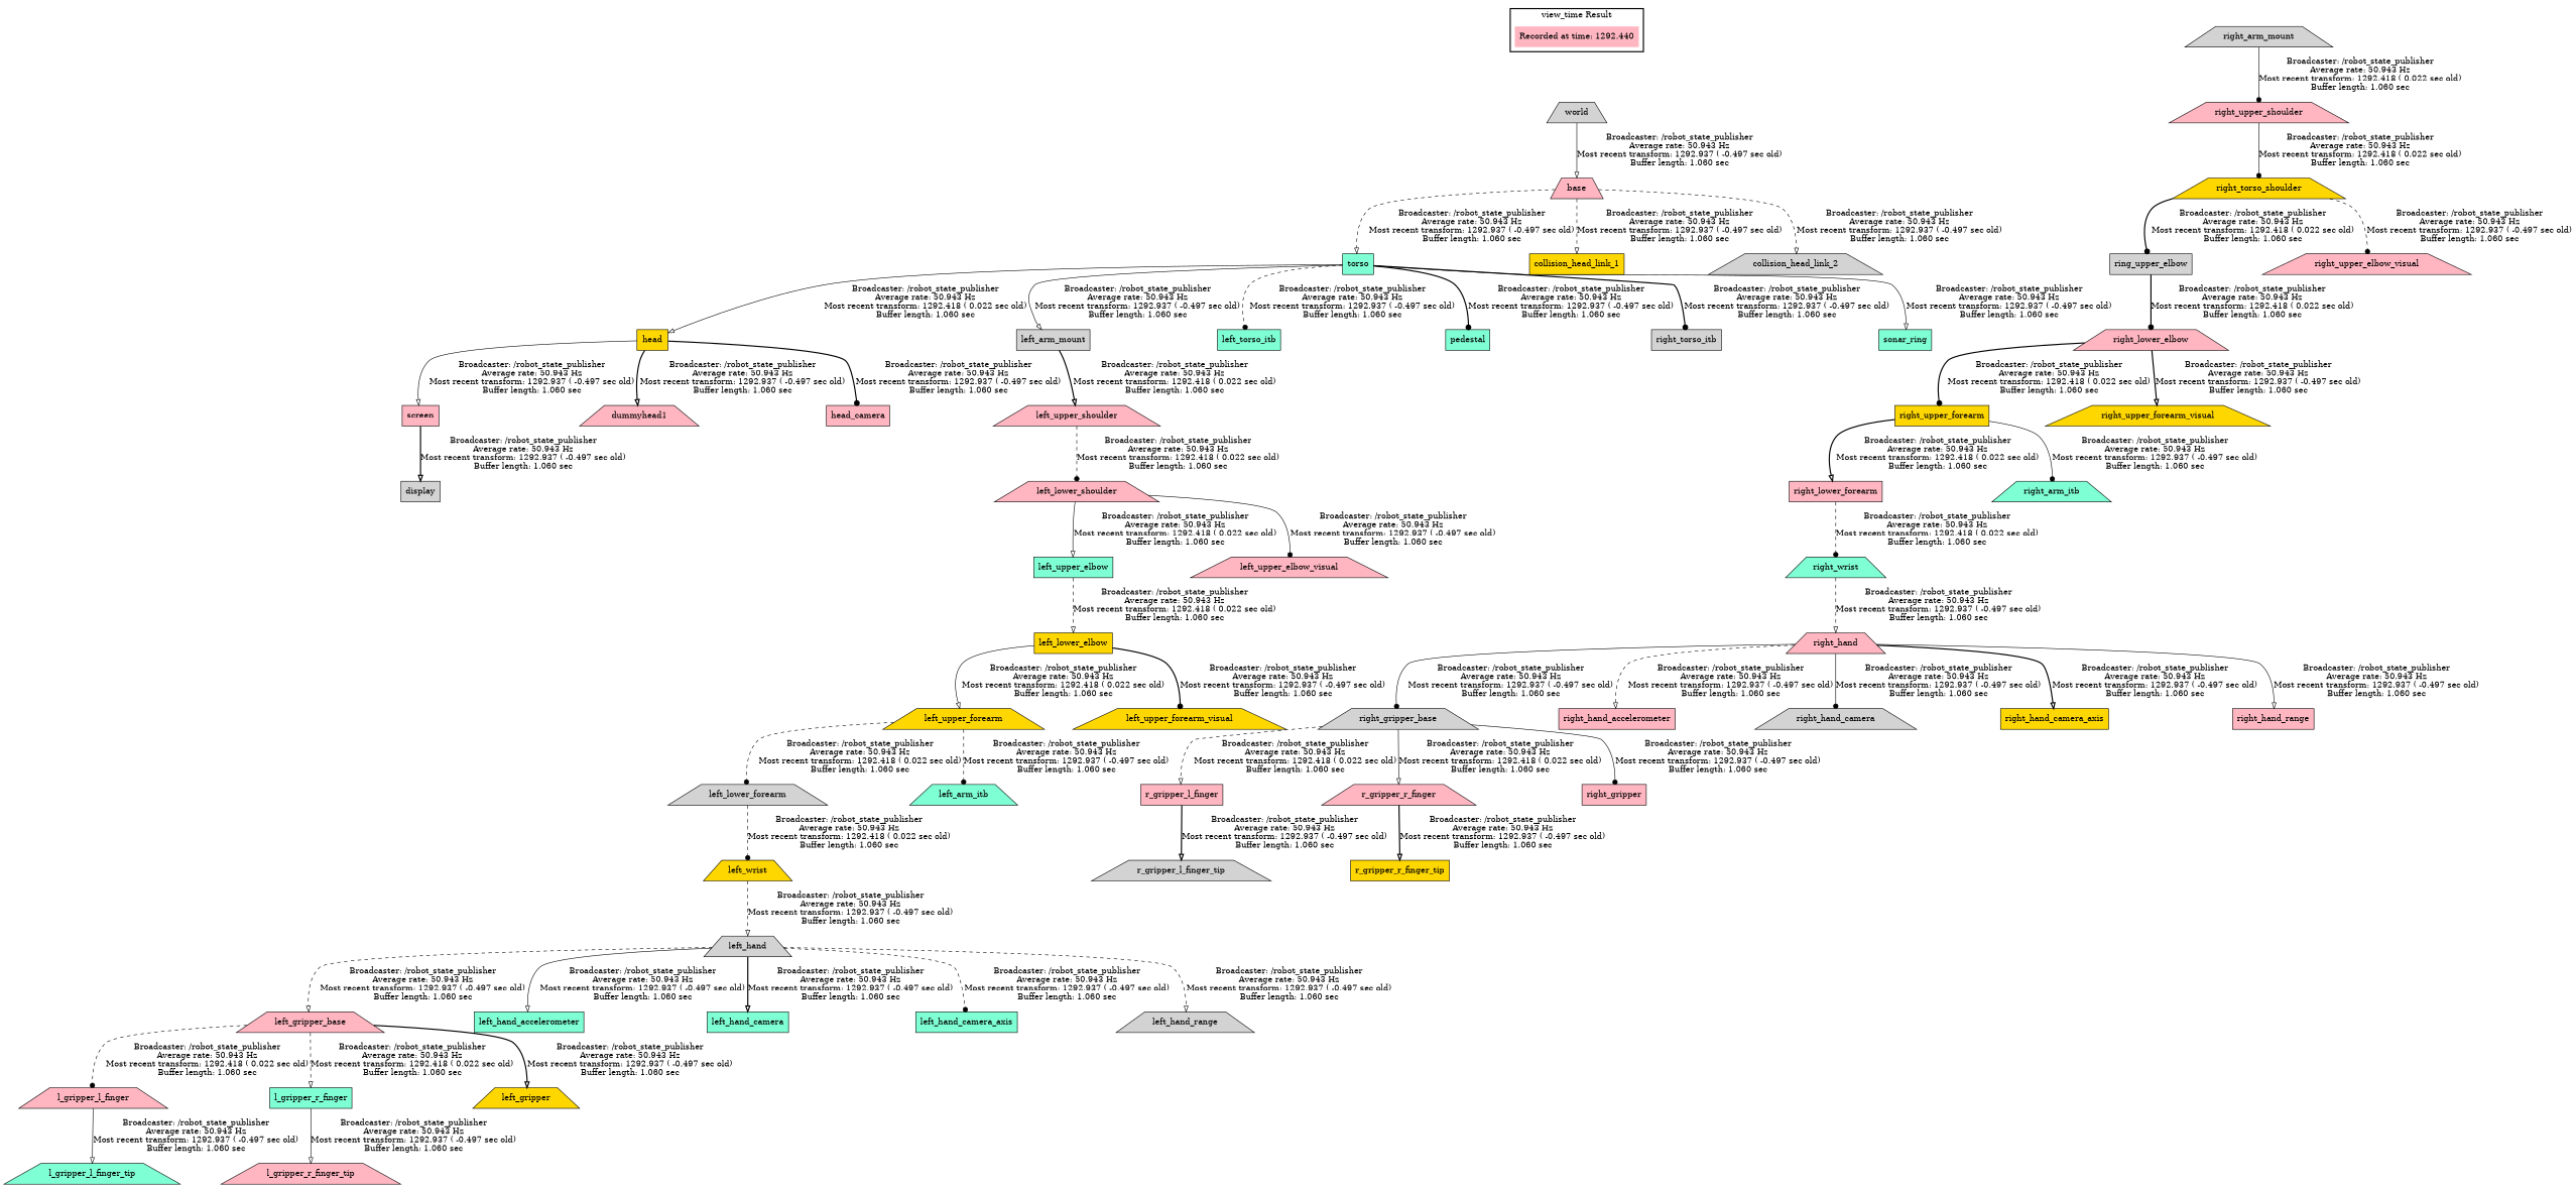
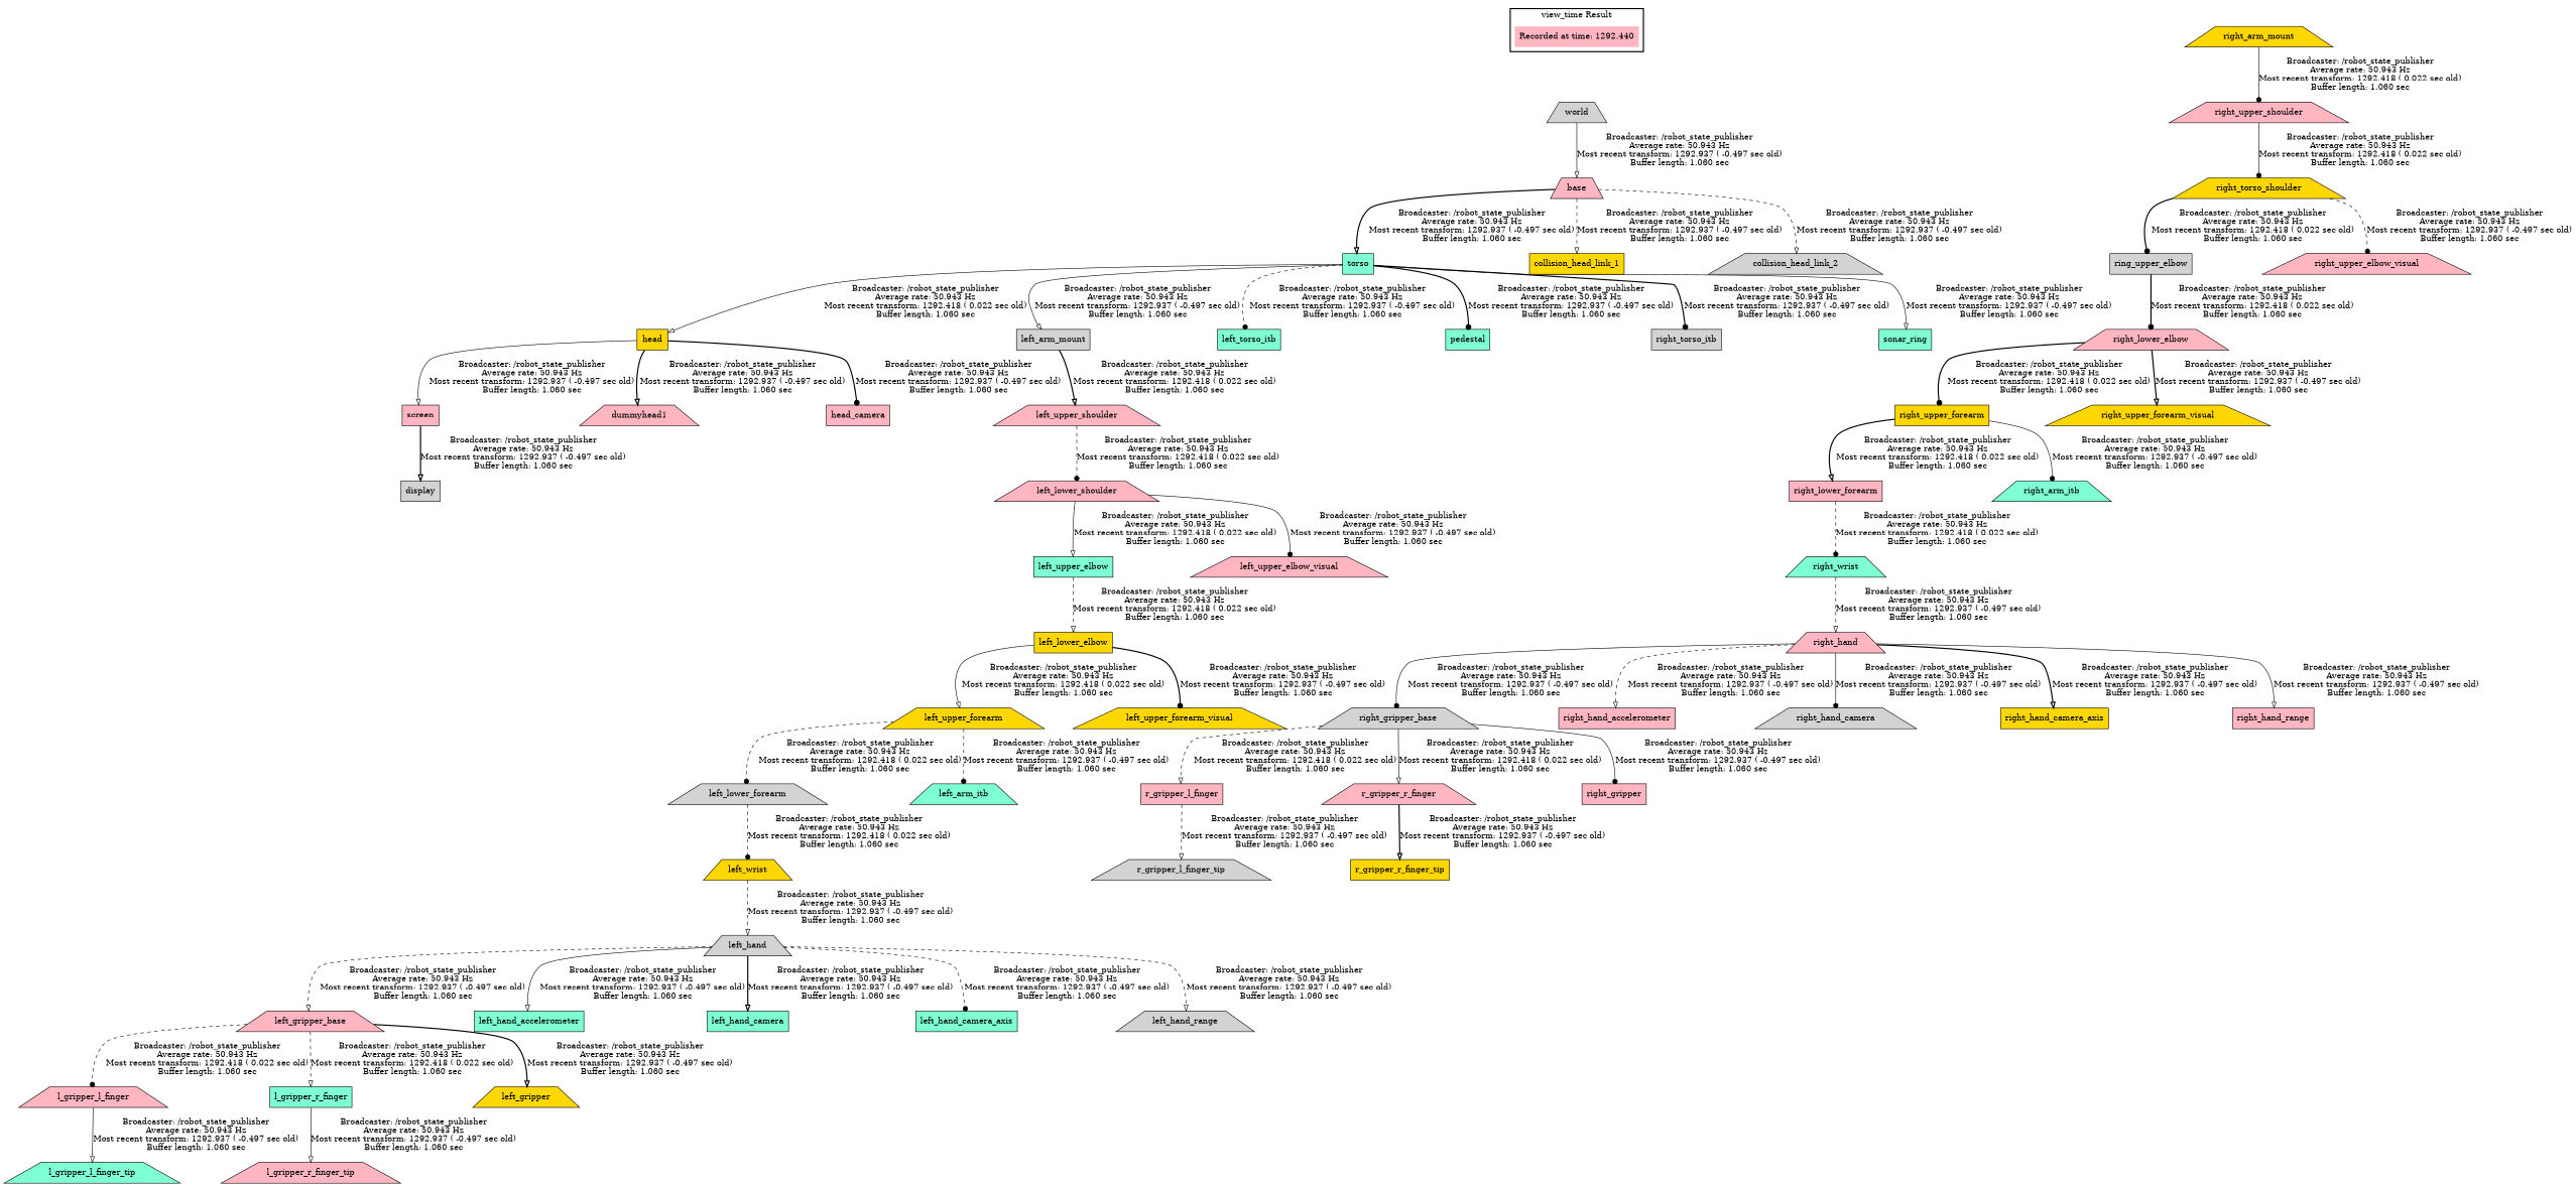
  digraph {
    node [fillcolor=lightpink shape=trapezium style=filled]
    edge [style=solid arrowhead=onormal]
    "Recorded at time: 1292.440" [shape=plaintext]
    world [fillcolor=lightgrey]
    torso [fillcolor=aquamarine shape=box]
    head [fillcolor=gold shape=box]
    left_arm_mount [fillcolor=lightgrey shape=box]
    left_torso_itb [fillcolor=aquamarine shape=box]
    pedestal [fillcolor=aquamarine shape=box]
    right_torso_itb [fillcolor=lightgrey shape=box]
    sonar_ring [fillcolor=aquamarine shape=box]
    screen [shape=box]
    dummyhead1
    head_camera [shape=box]
    left_upper_shoulder
-   right_arm_mount [fillcolor=lightgrey]
+   right_arm_mount [fillcolor=gold]
    right_upper_shoulder
    display [fillcolor=lightgrey shape=box]
    base
    collision_head_link_1 [fillcolor=gold shape=box]
    collision_head_link_2 [fillcolor=lightgrey]
    left_gripper_base
    l_gripper_l_finger
    l_gripper_r_finger [fillcolor=aquamarine shape=box]
    left_gripper [fillcolor=gold]
    l_gripper_l_finger_tip [fillcolor=aquamarine]
    l_gripper_r_finger_tip
    left_hand [fillcolor=lightgrey]
    left_hand_accelerometer [fillcolor=aquamarine shape=box]
    left_hand_camera [fillcolor=aquamarine shape=box]
    left_hand_camera_axis [fillcolor=aquamarine shape=box]
    left_hand_range [fillcolor=lightgrey]
    left_upper_elbow [fillcolor=aquamarine shape=box]
    left_lower_shoulder
    left_upper_elbow_visual
    left_lower_elbow [fillcolor=gold shape=box]
    left_upper_forearm [fillcolor=gold]
    left_upper_forearm_visual [fillcolor=gold]
    left_lower_forearm [fillcolor=lightgrey]
    left_arm_itb [fillcolor=aquamarine]
    left_wrist [fillcolor=gold]
    right_gripper_base [fillcolor=lightgrey]
    r_gripper_l_finger [shape=box]
    r_gripper_r_finger
    right_gripper [shape=box]
    r_gripper_l_finger_tip [fillcolor=lightgrey]
    r_gripper_r_finger_tip [fillcolor=gold shape=box]
    right_hand
    right_hand_accelerometer [shape=box]
    right_hand_camera [fillcolor=lightgrey]
    right_hand_camera_axis [fillcolor=gold shape=box]
    right_hand_range [shape=box]
    n51 [fillcolor=gold label=right_torso_shoulder]
    n52 [fillcolor=lightgrey label=ring_upper_elbow shape=box]
    right_upper_elbow_visual
    right_lower_elbow
    right_upper_forearm [fillcolor=gold shape=box]
    right_upper_forearm_visual [fillcolor=gold]
    right_lower_forearm [shape=box]
    right_arm_itb [fillcolor=aquamarine]
    right_wrist [fillcolor=aquamarine]
    subgraph cluster_1 {
      color=black
      label="view_time Result"
      style=bold
      "Recorded at time: 1292.440"
    }
    "Recorded at time: 1292.440" -> world [style=invis arrowhead=""]
    world -> base [label="Broadcaster: /robot_state_publisher\nAverage rate: 50.943 Hz\nMost recent transform: 1292.937 ( -0.497 sec old)\nBuffer length: 1.060 sec\n"]
    torso -> head [label="Broadcaster: /robot_state_publisher\nAverage rate: 50.943 Hz\nMost recent transform: 1292.418 ( 0.022 sec old)\nBuffer length: 1.060 sec\n"]
    torso -> left_arm_mount [label="Broadcaster: /robot_state_publisher\nAverage rate: 50.943 Hz\nMost recent transform: 1292.937 ( -0.497 sec old)\nBuffer length: 1.060 sec\n"]
    torso -> left_torso_itb [arrowhead=dot label="Broadcaster: /robot_state_publisher\nAverage rate: 50.943 Hz\nMost recent transform: 1292.937 ( -0.497 sec old)\nBuffer length: 1.060 sec\n" style=dashed]
    torso -> pedestal [arrowhead=dot label="Broadcaster: /robot_state_publisher\nAverage rate: 50.943 Hz\nMost recent transform: 1292.937 ( -0.497 sec old)\nBuffer length: 1.060 sec\n" style=bold]
    torso -> right_torso_itb [arrowhead=dot label="Broadcaster: /robot_state_publisher\nAverage rate: 50.943 Hz\nMost recent transform: 1292.937 ( -0.497 sec old)\nBuffer length: 1.060 sec\n" style=bold]
    torso -> sonar_ring [label="Broadcaster: /robot_state_publisher\nAverage rate: 50.943 Hz\nMost recent transform: 1292.937 ( -0.497 sec old)\nBuffer length: 1.060 sec\n"]
    head -> screen [label="Broadcaster: /robot_state_publisher\nAverage rate: 50.943 Hz\nMost recent transform: 1292.937 ( -0.497 sec old)\nBuffer length: 1.060 sec\n"]
    head -> dummyhead1 [label="Broadcaster: /robot_state_publisher\nAverage rate: 50.943 Hz\nMost recent transform: 1292.937 ( -0.497 sec old)\nBuffer length: 1.060 sec\n" style=bold]
    head -> head_camera [arrowhead=dot label="Broadcaster: /robot_state_publisher\nAverage rate: 50.943 Hz\nMost recent transform: 1292.937 ( -0.497 sec old)\nBuffer length: 1.060 sec\n" style=bold]
    left_arm_mount -> left_upper_shoulder [label="Broadcaster: /robot_state_publisher\nAverage rate: 50.943 Hz\nMost recent transform: 1292.418 ( 0.022 sec old)\nBuffer length: 1.060 sec\n" style=bold]
    screen -> display [label="Broadcaster: /robot_state_publisher\nAverage rate: 50.943 Hz\nMost recent transform: 1292.937 ( -0.497 sec old)\nBuffer length: 1.060 sec\n" style=bold]
    left_upper_shoulder -> left_lower_shoulder [arrowhead=dot label="Broadcaster: /robot_state_publisher\nAverage rate: 50.943 Hz\nMost recent transform: 1292.418 ( 0.022 sec old)\nBuffer length: 1.060 sec\n" style=dashed]
    right_arm_mount -> right_upper_shoulder [arrowhead=dot label="Broadcaster: /robot_state_publisher\nAverage rate: 50.943 Hz\nMost recent transform: 1292.418 ( 0.022 sec old)\nBuffer length: 1.060 sec\n"]
    right_upper_shoulder -> n51 [arrowhead=dot label="Broadcaster: /robot_state_publisher\nAverage rate: 50.943 Hz\nMost recent transform: 1292.418 ( 0.022 sec old)\nBuffer length: 1.060 sec\n"]
-   base -> torso [label="Broadcaster: /robot_state_publisher\nAverage rate: 50.943 Hz\nMost recent transform: 1292.937 ( -0.497 sec old)\nBuffer length: 1.060 sec\n" style=dashed]
+   base -> torso [label="Broadcaster: /robot_state_publisher\nAverage rate: 50.943 Hz\nMost recent transform: 1292.937 ( -0.497 sec old)\nBuffer length: 1.060 sec\n" style=bold]
    base -> collision_head_link_1 [label="Broadcaster: /robot_state_publisher\nAverage rate: 50.943 Hz\nMost recent transform: 1292.937 ( -0.497 sec old)\nBuffer length: 1.060 sec\n" style=dashed]
    base -> collision_head_link_2 [label="Broadcaster: /robot_state_publisher\nAverage rate: 50.943 Hz\nMost recent transform: 1292.937 ( -0.497 sec old)\nBuffer length: 1.060 sec\n" style=dashed]
    left_gripper_base -> l_gripper_l_finger [arrowhead=dot label="Broadcaster: /robot_state_publisher\nAverage rate: 50.943 Hz\nMost recent transform: 1292.418 ( 0.022 sec old)\nBuffer length: 1.060 sec\n" style=dashed]
    left_gripper_base -> l_gripper_r_finger [label="Broadcaster: /robot_state_publisher\nAverage rate: 50.943 Hz\nMost recent transform: 1292.418 ( 0.022 sec old)\nBuffer length: 1.060 sec\n" style=dashed]
    left_gripper_base -> left_gripper [label="Broadcaster: /robot_state_publisher\nAverage rate: 50.943 Hz\nMost recent transform: 1292.937 ( -0.497 sec old)\nBuffer length: 1.060 sec\n" style=bold]
    l_gripper_l_finger -> l_gripper_l_finger_tip [label="Broadcaster: /robot_state_publisher\nAverage rate: 50.943 Hz\nMost recent transform: 1292.937 ( -0.497 sec old)\nBuffer length: 1.060 sec\n"]
    l_gripper_r_finger -> l_gripper_r_finger_tip [label="Broadcaster: /robot_state_publisher\nAverage rate: 50.943 Hz\nMost recent transform: 1292.937 ( -0.497 sec old)\nBuffer length: 1.060 sec\n"]
    left_hand -> left_gripper_base [label="Broadcaster: /robot_state_publisher\nAverage rate: 50.943 Hz\nMost recent transform: 1292.937 ( -0.497 sec old)\nBuffer length: 1.060 sec\n" style=dashed]
    left_hand -> left_hand_accelerometer [label="Broadcaster: /robot_state_publisher\nAverage rate: 50.943 Hz\nMost recent transform: 1292.937 ( -0.497 sec old)\nBuffer length: 1.060 sec\n"]
    left_hand -> left_hand_camera [label="Broadcaster: /robot_state_publisher\nAverage rate: 50.943 Hz\nMost recent transform: 1292.937 ( -0.497 sec old)\nBuffer length: 1.060 sec\n" style=bold]
    left_hand -> left_hand_camera_axis [arrowhead=dot label="Broadcaster: /robot_state_publisher\nAverage rate: 50.943 Hz\nMost recent transform: 1292.937 ( -0.497 sec old)\nBuffer length: 1.060 sec\n" style=dashed]
    left_hand -> left_hand_range [label="Broadcaster: /robot_state_publisher\nAverage rate: 50.943 Hz\nMost recent transform: 1292.937 ( -0.497 sec old)\nBuffer length: 1.060 sec\n" style=dashed]
    left_upper_elbow -> left_lower_elbow [label="Broadcaster: /robot_state_publisher\nAverage rate: 50.943 Hz\nMost recent transform: 1292.418 ( 0.022 sec old)\nBuffer length: 1.060 sec\n" style=dashed]
    left_lower_shoulder -> left_upper_elbow [label="Broadcaster: /robot_state_publisher\nAverage rate: 50.943 Hz\nMost recent transform: 1292.418 ( 0.022 sec old)\nBuffer length: 1.060 sec\n"]
    left_lower_shoulder -> left_upper_elbow_visual [arrowhead=dot label="Broadcaster: /robot_state_publisher\nAverage rate: 50.943 Hz\nMost recent transform: 1292.937 ( -0.497 sec old)\nBuffer length: 1.060 sec\n"]
    left_lower_elbow -> left_upper_forearm [label="Broadcaster: /robot_state_publisher\nAverage rate: 50.943 Hz\nMost recent transform: 1292.418 ( 0.022 sec old)\nBuffer length: 1.060 sec\n"]
    left_lower_elbow -> left_upper_forearm_visual [arrowhead=dot label="Broadcaster: /robot_state_publisher\nAverage rate: 50.943 Hz\nMost recent transform: 1292.937 ( -0.497 sec old)\nBuffer length: 1.060 sec\n" style=bold]
    left_upper_forearm -> left_lower_forearm [arrowhead=dot label="Broadcaster: /robot_state_publisher\nAverage rate: 50.943 Hz\nMost recent transform: 1292.418 ( 0.022 sec old)\nBuffer length: 1.060 sec\n" style=dashed]
    left_upper_forearm -> left_arm_itb [arrowhead=dot label="Broadcaster: /robot_state_publisher\nAverage rate: 50.943 Hz\nMost recent transform: 1292.937 ( -0.497 sec old)\nBuffer length: 1.060 sec\n" style=dashed]
    left_lower_forearm -> left_wrist [arrowhead=dot label="Broadcaster: /robot_state_publisher\nAverage rate: 50.943 Hz\nMost recent transform: 1292.418 ( 0.022 sec old)\nBuffer length: 1.060 sec\n" style=dashed]
    left_wrist -> left_hand [label="Broadcaster: /robot_state_publisher\nAverage rate: 50.943 Hz\nMost recent transform: 1292.937 ( -0.497 sec old)\nBuffer length: 1.060 sec\n" style=dashed]
    right_gripper_base -> r_gripper_l_finger [label="Broadcaster: /robot_state_publisher\nAverage rate: 50.943 Hz\nMost recent transform: 1292.418 ( 0.022 sec old)\nBuffer length: 1.060 sec\n" style=dashed]
    right_gripper_base -> r_gripper_r_finger [label="Broadcaster: /robot_state_publisher\nAverage rate: 50.943 Hz\nMost recent transform: 1292.418 ( 0.022 sec old)\nBuffer length: 1.060 sec\n"]
    right_gripper_base -> right_gripper [arrowhead=dot label="Broadcaster: /robot_state_publisher\nAverage rate: 50.943 Hz\nMost recent transform: 1292.937 ( -0.497 sec old)\nBuffer length: 1.060 sec\n"]
-   r_gripper_l_finger -> r_gripper_l_finger_tip [label="Broadcaster: /robot_state_publisher\nAverage rate: 50.943 Hz\nMost recent transform: 1292.937 ( -0.497 sec old)\nBuffer length: 1.060 sec\n" style=bold]
+   r_gripper_l_finger -> r_gripper_l_finger_tip [label="Broadcaster: /robot_state_publisher\nAverage rate: 50.943 Hz\nMost recent transform: 1292.937 ( -0.497 sec old)\nBuffer length: 1.060 sec\n" style=dashed]
    r_gripper_r_finger -> r_gripper_r_finger_tip [label="Broadcaster: /robot_state_publisher\nAverage rate: 50.943 Hz\nMost recent transform: 1292.937 ( -0.497 sec old)\nBuffer length: 1.060 sec\n" style=bold]
    right_hand -> right_gripper_base [arrowhead=dot label="Broadcaster: /robot_state_publisher\nAverage rate: 50.943 Hz\nMost recent transform: 1292.937 ( -0.497 sec old)\nBuffer length: 1.060 sec\n"]
    right_hand -> right_hand_accelerometer [label="Broadcaster: /robot_state_publisher\nAverage rate: 50.943 Hz\nMost recent transform: 1292.937 ( -0.497 sec old)\nBuffer length: 1.060 sec\n" style=dashed]
    right_hand -> right_hand_camera [arrowhead=dot label="Broadcaster: /robot_state_publisher\nAverage rate: 50.943 Hz\nMost recent transform: 1292.937 ( -0.497 sec old)\nBuffer length: 1.060 sec\n"]
    right_hand -> right_hand_camera_axis [label="Broadcaster: /robot_state_publisher\nAverage rate: 50.943 Hz\nMost recent transform: 1292.937 ( -0.497 sec old)\nBuffer length: 1.060 sec\n" style=bold]
    right_hand -> right_hand_range [label="Broadcaster: /robot_state_publisher\nAverage rate: 50.943 Hz\nMost recent transform: 1292.937 ( -0.497 sec old)\nBuffer length: 1.060 sec\n"]
    n51 -> n52 [arrowhead=dot label="Broadcaster: /robot_state_publisher\nAverage rate: 50.943 Hz\nMost recent transform: 1292.418 ( 0.022 sec old)\nBuffer length: 1.060 sec\n" style=bold]
    n51 -> right_upper_elbow_visual [arrowhead=dot label="Broadcaster: /robot_state_publisher\nAverage rate: 50.943 Hz\nMost recent transform: 1292.937 ( -0.497 sec old)\nBuffer length: 1.060 sec\n" style=dashed]
    n52 -> right_lower_elbow [arrowhead=dot label="Broadcaster: /robot_state_publisher\nAverage rate: 50.943 Hz\nMost recent transform: 1292.418 ( 0.022 sec old)\nBuffer length: 1.060 sec\n" style=bold]
    right_lower_elbow -> right_upper_forearm [arrowhead=dot label="Broadcaster: /robot_state_publisher\nAverage rate: 50.943 Hz\nMost recent transform: 1292.418 ( 0.022 sec old)\nBuffer length: 1.060 sec\n" style=bold]
    right_lower_elbow -> right_upper_forearm_visual [label="Broadcaster: /robot_state_publisher\nAverage rate: 50.943 Hz\nMost recent transform: 1292.937 ( -0.497 sec old)\nBuffer length: 1.060 sec\n" style=bold]
    right_upper_forearm -> right_lower_forearm [label="Broadcaster: /robot_state_publisher\nAverage rate: 50.943 Hz\nMost recent transform: 1292.418 ( 0.022 sec old)\nBuffer length: 1.060 sec\n" style=bold]
    right_upper_forearm -> right_arm_itb [arrowhead=dot label="Broadcaster: /robot_state_publisher\nAverage rate: 50.943 Hz\nMost recent transform: 1292.937 ( -0.497 sec old)\nBuffer length: 1.060 sec\n"]
    right_lower_forearm -> right_wrist [arrowhead=dot label="Broadcaster: /robot_state_publisher\nAverage rate: 50.943 Hz\nMost recent transform: 1292.418 ( 0.022 sec old)\nBuffer length: 1.060 sec\n" style=dashed]
    right_wrist -> right_hand [label="Broadcaster: /robot_state_publisher\nAverage rate: 50.943 Hz\nMost recent transform: 1292.937 ( -0.497 sec old)\nBuffer length: 1.060 sec\n" style=dashed]
  }
